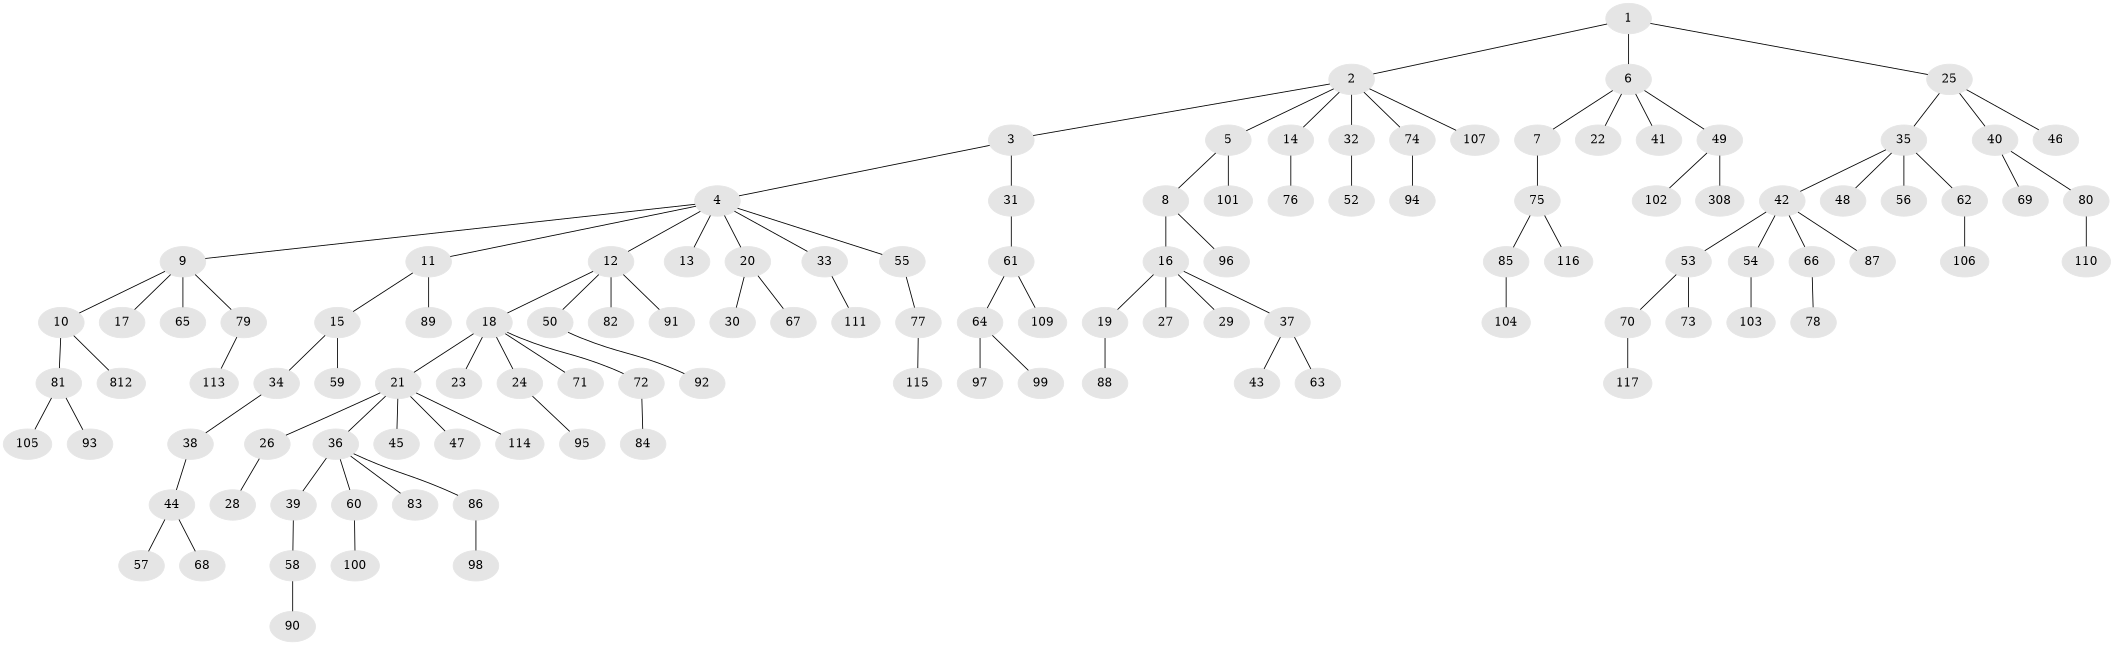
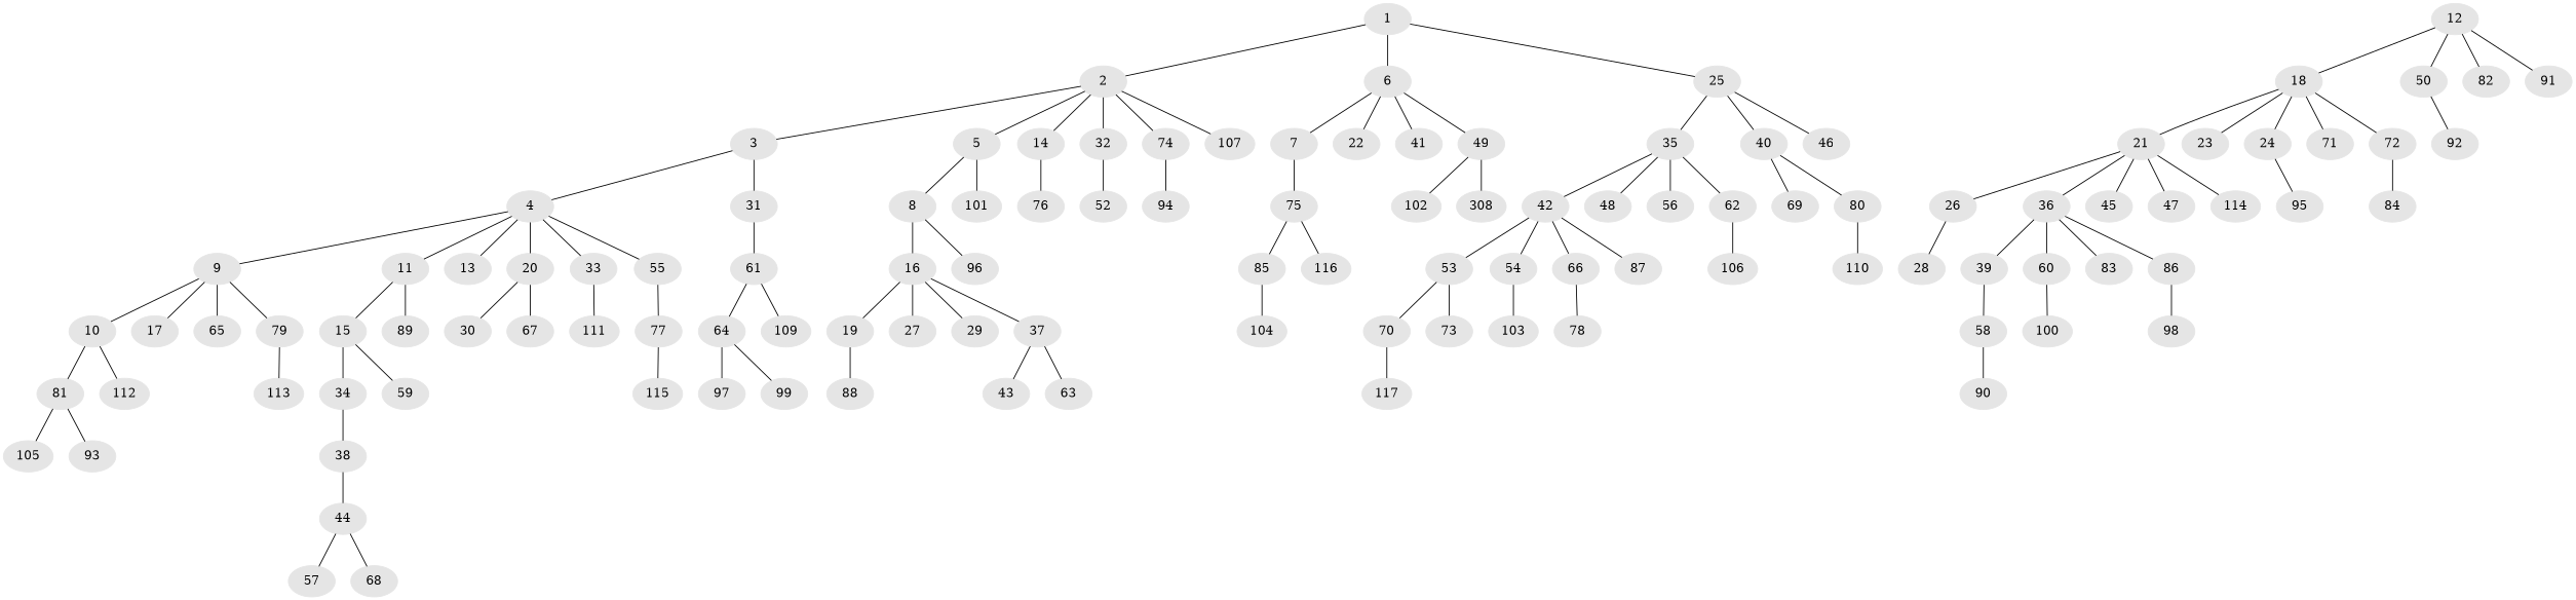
  graph {
    node [color=gray90 style=filled]
    1
    2
    6
    25
    3
    5
    14
    32
    74
    107
    7
    22
    41
    49
    35
    40
    46
    4
    31
    8
    101
    76
    52
    94
    9
    11
    12
    13
    20
    33
    55
    61
    10
    17
    65
    79
    15
    89
    18
    50
    82
    91
    30
    67
    111
    77
    16
    96
    75
    102
    n51 [label=308]
    85
    116
    19
    27
    29
    37
    81
-   112 [label=812]
+   112
    113
    105
    93
    34
    59
    21
    23
    24
    71
    72
    92
    38
    88
    43
    63
    26
    36
    45
    47
    114
    95
    84
    28
    39
    60
    83
    86
    42
    48
    56
    62
    69
    80
    64
    109
    44
    53
    54
    66
    87
    106
    58
    100
    98
    57
    68
    90
    110
    70
    73
    103
    78
    117
    115
    97
    99
    104
    1 -- 2
    1 -- 6
    1 -- 25
    2 -- 3
    2 -- 5
    2 -- 14
    2 -- 32
    2 -- 74
    2 -- 107
    6 -- 7
    6 -- 22
    6 -- 41
    6 -- 49
    25 -- 35
    25 -- 40
    25 -- 46
    3 -- 4
    3 -- 31
    5 -- 8
    5 -- 101
    14 -- 76
    32 -- 52
    74 -- 94
    7 -- 75
    49 -- 102
    49 -- n51
    35 -- 42
    35 -- 48
    35 -- 56
    35 -- 62
    40 -- 69
    40 -- 80
    4 -- 9
    4 -- 11
-   4 -- 12
    4 -- 13
    4 -- 20
    4 -- 33
    4 -- 55
    31 -- 61
    8 -- 16
    8 -- 96
    9 -- 10
    9 -- 17
    9 -- 65
    9 -- 79
    11 -- 15
    11 -- 89
    12 -- 18
    12 -- 50
    12 -- 82
    12 -- 91
    20 -- 30
    20 -- 67
    33 -- 111
    55 -- 77
    61 -- 64
    61 -- 109
    10 -- 81
    10 -- 112
    79 -- 113
    15 -- 34
    15 -- 59
    18 -- 21
    18 -- 23
    18 -- 24
    18 -- 71
    18 -- 72
    50 -- 92
    77 -- 115
    16 -- 19
    16 -- 27
    16 -- 29
    16 -- 37
    75 -- 85
    75 -- 116
    85 -- 104
    19 -- 88
    37 -- 43
    37 -- 63
    81 -- 105
    81 -- 93
    34 -- 38
    21 -- 26
    21 -- 36
    21 -- 45
    21 -- 47
    21 -- 114
    24 -- 95
    72 -- 84
    38 -- 44
    26 -- 28
    36 -- 39
    36 -- 60
    36 -- 83
    36 -- 86
    39 -- 58
    60 -- 100
    86 -- 98
    42 -- 53
    42 -- 54
    42 -- 66
    42 -- 87
    62 -- 106
    80 -- 110
    64 -- 97
    64 -- 99
    44 -- 57
    44 -- 68
    53 -- 70
    53 -- 73
    54 -- 103
    66 -- 78
    58 -- 90
    70 -- 117
  }
